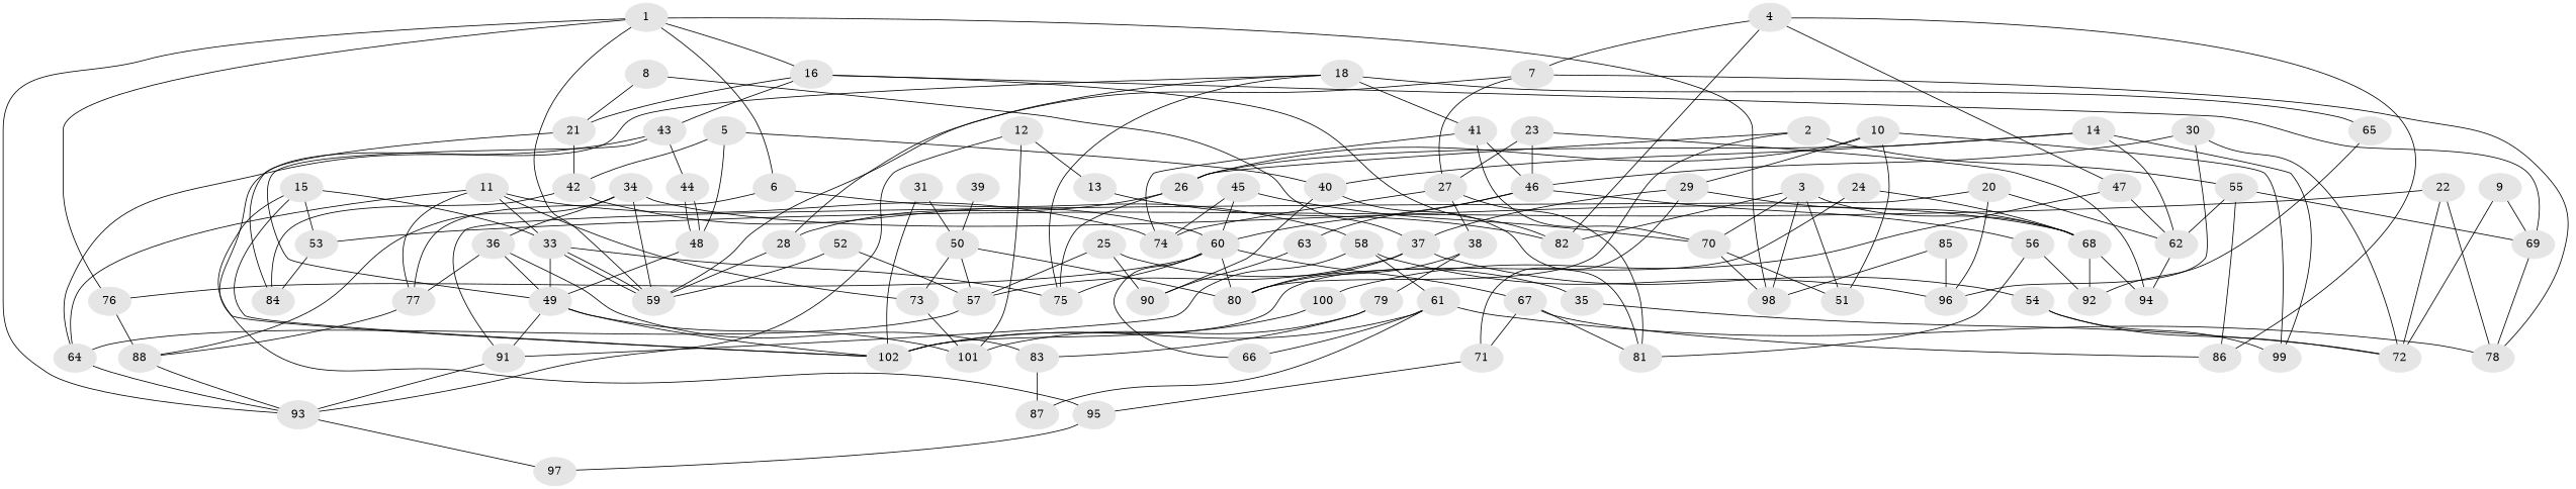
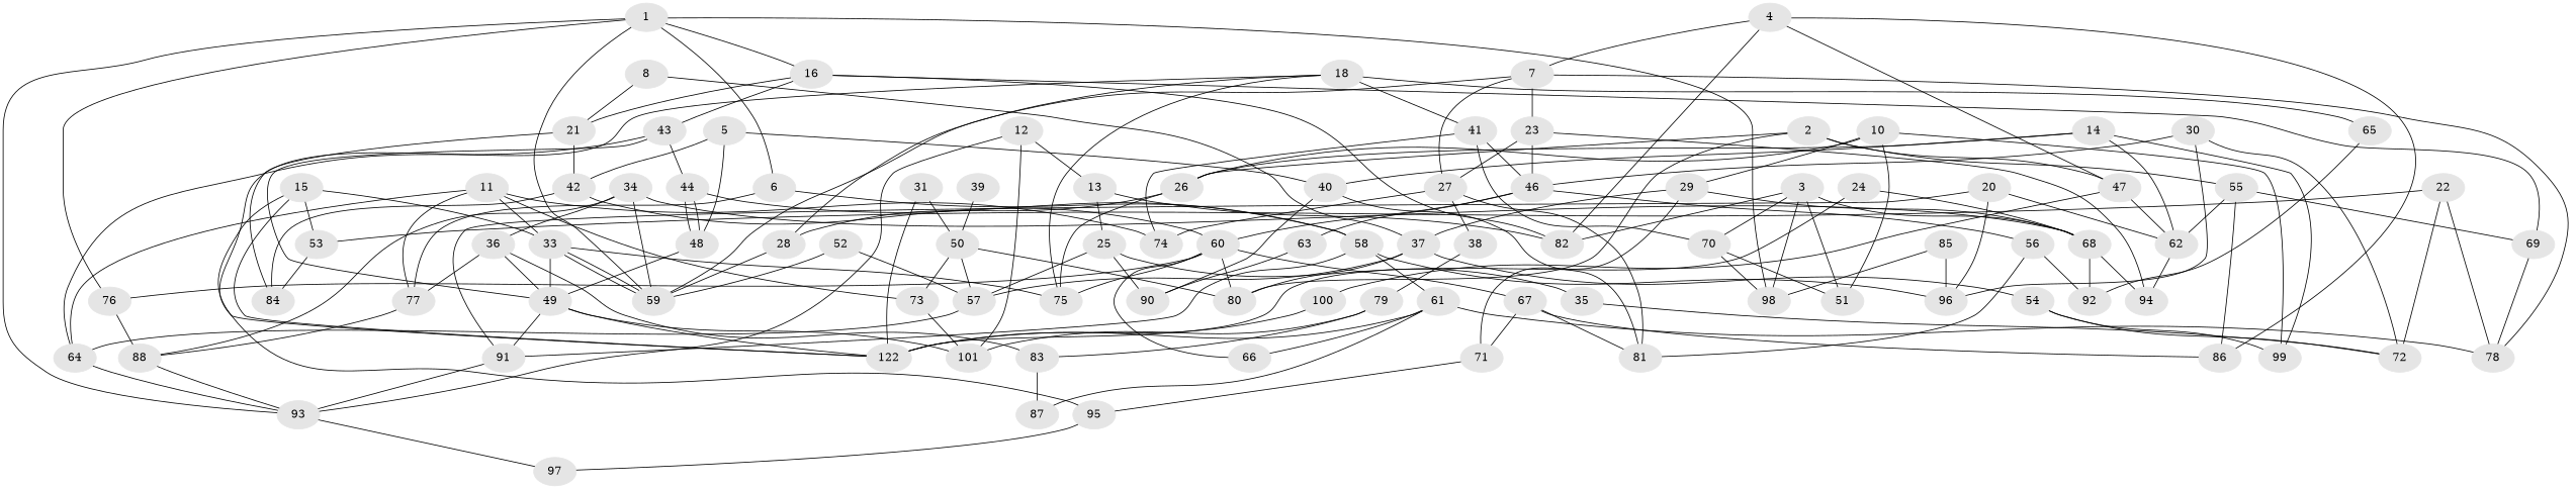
  graph {
    node [color=gray90 style=filled]
    1
    6
    16
    59
    76
    93
    98
    58
    77
    82
    21
    69
    43
    88
    97
    2
    26
    47
    55
    80
    28
    75
    39
    50
    62
    100
    86
    3
    51
    68
    70
    94
    92
    4
    7
    23
    27
    78
    5
    40
    42
    48
    90
    81
    84
    60
    49
    91
    96
    61
    46
    74
    38
    52
    57
    8
    37
    54
-   9
    72
    10
    29
    99
    71
    11
    33
    64
    73
    101
    12
    13
    25
    35
    14
    15
    53
    95
-   102
+   102 [label=122]
    44
    85
    18
    41
    65
    20
    22
    56
    63
    24
    79
    30
    31
    34
    36
    83
    87
    66
    67
-   45
    1 -- 6
    1 -- 16
    1 -- 59
    1 -- 76
    1 -- 93
    1 -- 98
    6 -- 58
    6 -- 77
    16 -- 82
    16 -- 21
    16 -- 69
    16 -- 43
    76 -- 88
    93 -- 97
    58 -- 91
    58 -- 96
    58 -- 61
    77 -- 88
    21 -- 42
    21 -- 84
    69 -- 78
    43 -- 49
    43 -- 64
    43 -- 44
    88 -- 93
    2 -- 26
+   2 -- 47
    2 -- 55
    2 -- 80
    26 -- 28
    26 -- 75
    47 -- 62
    47 -- 100
    55 -- 69
    55 -- 62
    55 -- 86
    28 -- 59
    39 -- 50
    50 -- 80
    50 -- 57
    50 -- 73
    62 -- 94
    100 -- 102
    3 -- 98
    3 -- 82
    3 -- 51
    3 -- 68
    3 -- 70
    68 -- 94
    68 -- 92
    70 -- 98
    70 -- 51
    4 -- 82
    4 -- 47
    4 -- 86
    4 -- 7
    7 -- 59
+   7 -- 23
    7 -- 27
    7 -- 78
    23 -- 94
    23 -- 27
    23 -- 46
    27 -- 81
    27 -- 74
    27 -- 38
    5 -- 40
    5 -- 42
    5 -- 48
    40 -- 90
    40 -- 81
    42 -- 84
    42 -- 60
    48 -- 49
    60 -- 76
    60 -- 80
    60 -- 75
    60 -- 66
    60 -- 67
    49 -- 91
    49 -- 101
    49 -- 102
    91 -- 93
    61 -- 78
    61 -- 102
    61 -- 87
    61 -- 66
    46 -- 60
    46 -- 56
    46 -- 63
-   38 -- 80
    38 -- 79
    52 -- 59
    52 -- 57
    57 -- 64
    8 -- 21
    8 -- 37
    37 -- 80
    37 -- 57
    37 -- 54
    54 -- 72
    54 -- 99
-   9 -- 69
-   9 -- 72
    10 -- 26
    10 -- 51
    10 -- 29
    10 -- 99
    29 -- 68
    29 -- 37
    29 -- 71
    71 -- 95
    11 -- 77
    11 -- 74
    11 -- 33
    11 -- 64
    11 -- 73
    33 -- 59
    33 -- 59
    33 -- 75
    33 -- 49
    64 -- 93
    73 -- 101
    12 -- 93
    12 -- 101
    12 -- 13
    13 -- 82
+   13 -- 25
    25 -- 90
    25 -- 57
    25 -- 35
    35 -- 72
    14 -- 26
    14 -- 62
    14 -- 40
    14 -- 99
    15 -- 33
    15 -- 53
    15 -- 95
    15 -- 102
    53 -- 84
    95 -- 97
+   44 -- 58
    44 -- 48
    44 -- 48
    85 -- 98
    85 -- 96
    18 -- 28
    18 -- 75
    18 -- 102
    18 -- 41
    18 -- 65
    41 -- 70
    41 -- 46
    41 -- 74
    65 -- 92
    20 -- 62
    20 -- 91
    20 -- 96
    22 -- 78
    22 -- 72
    22 -- 53
    56 -- 92
    56 -- 81
    63 -- 90
    24 -- 68
    24 -- 102
    79 -- 101
    79 -- 83
    30 -- 96
    30 -- 46
    30 -- 72
    31 -- 50
    31 -- 102
    34 -- 59
    34 -- 88
    34 -- 68
    34 -- 36
    36 -- 77
    36 -- 49
    36 -- 83
    83 -- 87
    67 -- 86
    67 -- 81
    67 -- 71
-   45 -- 70
-   45 -- 60
-   45 -- 74
  }
